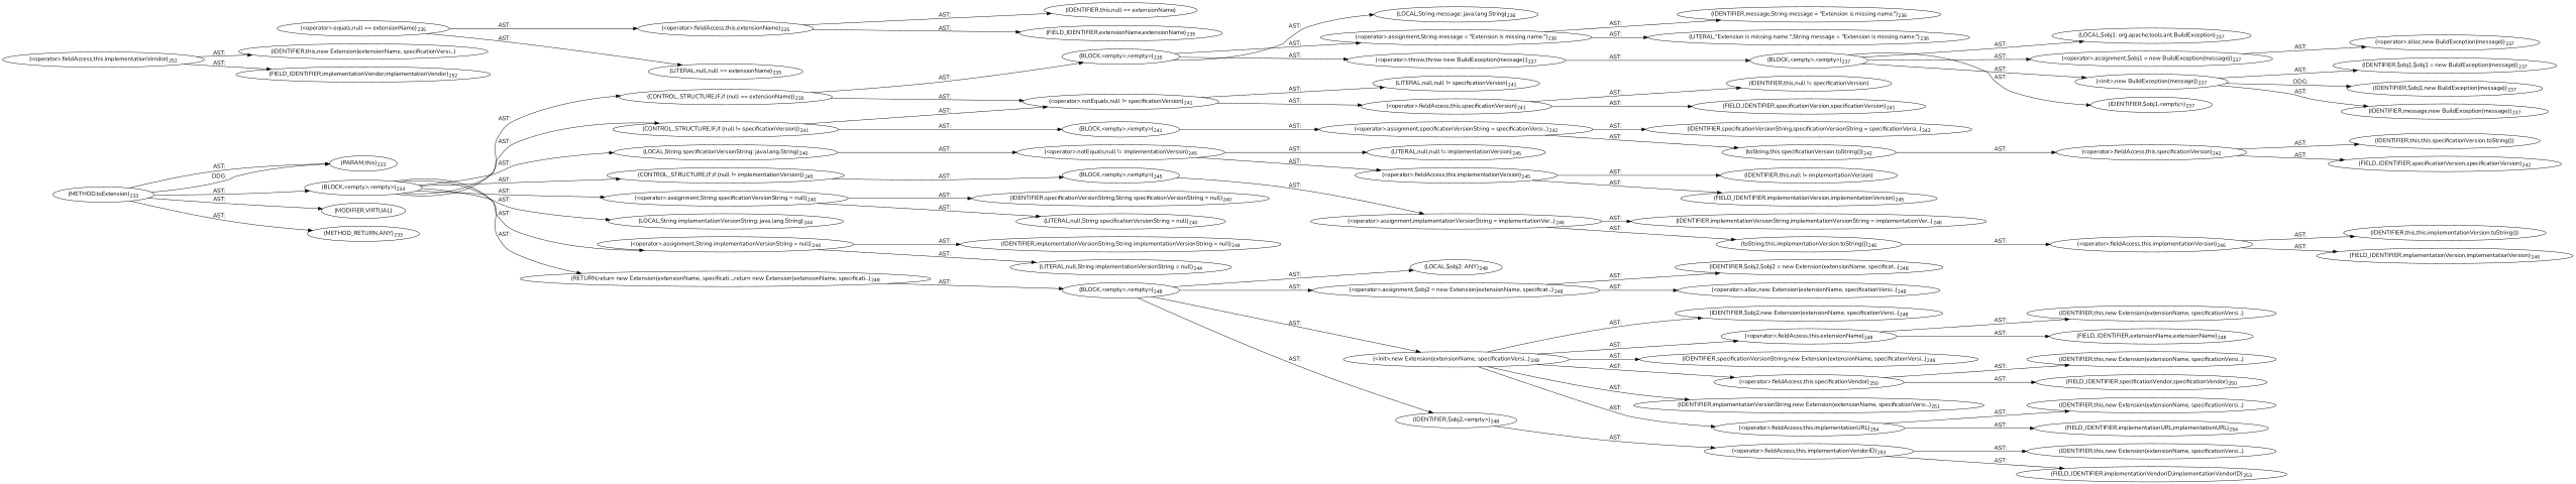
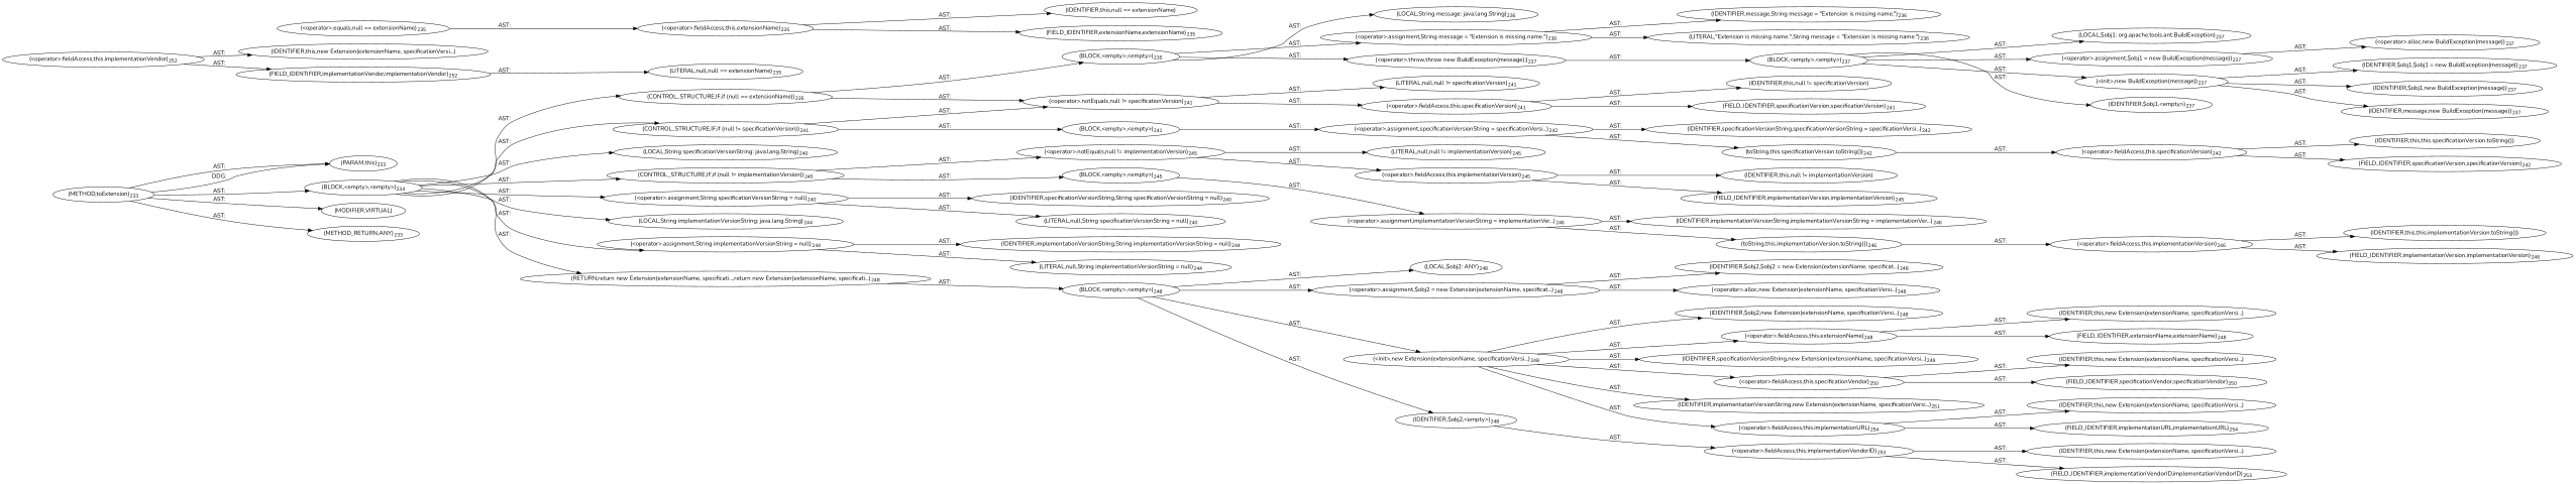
  digraph {
    fontname=Nunito
    rankdir=LR
    node [fontname=Nunito]
    edge [fontname=Nunito]
    n1 [label=<(METHOD,toExtension)<SUB>233</SUB>>]
    n2 [label=<(PARAM,this)<SUB>233</SUB>>]
    n3 [label=<(BLOCK,&lt;empty&gt;,&lt;empty&gt;)<SUB>234</SUB>>]
    n4 [label=<(MODIFIER,VIRTUAL)>]
    n5 [label=<(METHOD_RETURN,ANY)<SUB>233</SUB>>]
    n6 [label=<(CONTROL_STRUCTURE,IF,if (null == extensionName))<SUB>235</SUB>>]
    n7 [label=<(LOCAL,String specificationVersionString: java.lang.String)<SUB>240</SUB>>]
    n8 [label=<(&lt;operator&gt;.assignment,String specificationVersionString = null)<SUB>240</SUB>>]
    n9 [label=<(CONTROL_STRUCTURE,IF,if (null != specificationVersion))<SUB>241</SUB>>]
    n10 [label=<(LOCAL,String implementationVersionString: java.lang.String)<SUB>244</SUB>>]
    n11 [label=<(&lt;operator&gt;.assignment,String implementationVersionString = null)<SUB>244</SUB>>]
    n12 [label=<(CONTROL_STRUCTURE,IF,if (null != implementationVersion))<SUB>245</SUB>>]
    n13 [label=<(RETURN,return new Extension(extensionName, specificati...,return new Extension(extensionName, specificati...)<SUB>248</SUB>>]
    n14 [label=<(BLOCK,&lt;empty&gt;,&lt;empty&gt;)<SUB>235</SUB>>]
    n15 [label=<(&lt;operator&gt;.notEquals,null != specificationVersion)<SUB>241</SUB>>]
    n16 [label=<(IDENTIFIER,specificationVersionString,String specificationVersionString = null)<SUB>240</SUB>>]
    n17 [label=<(LITERAL,null,String specificationVersionString = null)<SUB>240</SUB>>]
    n18 [label=<(BLOCK,&lt;empty&gt;,&lt;empty&gt;)<SUB>241</SUB>>]
    n19 [label=<(IDENTIFIER,implementationVersionString,String implementationVersionString = null)<SUB>244</SUB>>]
    n20 [label=<(LITERAL,null,String implementationVersionString = null)<SUB>244</SUB>>]
    n21 [label=<(&lt;operator&gt;.notEquals,null != implementationVersion)<SUB>245</SUB>>]
    n22 [label=<(BLOCK,&lt;empty&gt;,&lt;empty&gt;)<SUB>245</SUB>>]
    n23 [label=<(BLOCK,&lt;empty&gt;,&lt;empty&gt;)<SUB>248</SUB>>]
    n24 [label=<(&lt;operator&gt;.equals,null == extensionName)<SUB>235</SUB>>]
    n25 [label=<(LITERAL,null,null == extensionName)<SUB>235</SUB>>]
    n26 [label=<(&lt;operator&gt;.fieldAccess,this.extensionName)<SUB>235</SUB>>]
    n27 [label=<(LOCAL,String message: java.lang.String)<SUB>236</SUB>>]
    n28 [label=<(&lt;operator&gt;.assignment,String message = &quot;Extension is missing name.&quot;)<SUB>236</SUB>>]
    n29 [label=<(&lt;operator&gt;.throw,throw new BuildException(message);)<SUB>237</SUB>>]
    n30 [label=<(IDENTIFIER,this,null == extensionName)>]
    n31 [label=<(FIELD_IDENTIFIER,extensionName,extensionName)<SUB>235</SUB>>]
    n32 [label=<(IDENTIFIER,message,String message = &quot;Extension is missing name.&quot;)<SUB>236</SUB>>]
    n33 [label=<(LITERAL,&quot;Extension is missing name.&quot;,String message = &quot;Extension is missing name.&quot;)<SUB>236</SUB>>]
    n34 [label=<(BLOCK,&lt;empty&gt;,&lt;empty&gt;)<SUB>237</SUB>>]
    n35 [label=<(LOCAL,$obj1: org.apache.tools.ant.BuildException)<SUB>237</SUB>>]
    n36 [label=<(&lt;operator&gt;.assignment,$obj1 = new BuildException(message))<SUB>237</SUB>>]
    n37 [label=<(&lt;init&gt;,new BuildException(message))<SUB>237</SUB>>]
    n38 [label=<(IDENTIFIER,$obj1,&lt;empty&gt;)<SUB>237</SUB>>]
    n39 [label=<(&lt;operator&gt;.alloc,new BuildException(message))<SUB>237</SUB>>]
    n40 [label=<(IDENTIFIER,$obj1,$obj1 = new BuildException(message))<SUB>237</SUB>>]
    n41 [label=<(IDENTIFIER,$obj1,new BuildException(message))<SUB>237</SUB>>]
    n42 [label=<(IDENTIFIER,message,new BuildException(message))<SUB>237</SUB>>]
    n43 [label=<(LITERAL,null,null != specificationVersion)<SUB>241</SUB>>]
    n44 [label=<(&lt;operator&gt;.fieldAccess,this.specificationVersion)<SUB>241</SUB>>]
    n45 [label=<(&lt;operator&gt;.assignment,specificationVersionString = specificationVersi...)<SUB>242</SUB>>]
    n46 [label=<(IDENTIFIER,this,null != specificationVersion)>]
    n47 [label=<(FIELD_IDENTIFIER,specificationVersion,specificationVersion)<SUB>241</SUB>>]
    n48 [label=<(IDENTIFIER,specificationVersionString,specificationVersionString = specificationVersi...)<SUB>242</SUB>>]
    n49 [label=<(toString,this.specificationVersion.toString())<SUB>242</SUB>>]
    n50 [label=<(&lt;operator&gt;.fieldAccess,this.specificationVersion)<SUB>242</SUB>>]
    n51 [label=<(IDENTIFIER,this,this.specificationVersion.toString())>]
    n52 [label=<(FIELD_IDENTIFIER,specificationVersion,specificationVersion)<SUB>242</SUB>>]
    n53 [label=<(LITERAL,null,null != implementationVersion)<SUB>245</SUB>>]
    n54 [label=<(&lt;operator&gt;.fieldAccess,this.implementationVersion)<SUB>245</SUB>>]
    n55 [label=<(&lt;operator&gt;.assignment,implementationVersionString = implementationVer...)<SUB>246</SUB>>]
    n56 [label=<(IDENTIFIER,this,null != implementationVersion)>]
    n57 [label=<(FIELD_IDENTIFIER,implementationVersion,implementationVersion)<SUB>245</SUB>>]
    n58 [label=<(IDENTIFIER,implementationVersionString,implementationVersionString = implementationVer...)<SUB>246</SUB>>]
    n59 [label=<(toString,this.implementationVersion.toString())<SUB>246</SUB>>]
    n60 [label=<(&lt;operator&gt;.fieldAccess,this.implementationVersion)<SUB>246</SUB>>]
    n61 [label=<(IDENTIFIER,this,this.implementationVersion.toString())>]
    n62 [label=<(FIELD_IDENTIFIER,implementationVersion,implementationVersion)<SUB>246</SUB>>]
    n63 [label=<(LOCAL,$obj2: ANY)<SUB>248</SUB>>]
    n64 [label=<(&lt;operator&gt;.assignment,$obj2 = new Extension(extensionName, specificat...)<SUB>248</SUB>>]
    n65 [label=<(&lt;init&gt;,new Extension(extensionName, specificationVersi...)<SUB>248</SUB>>]
    n66 [label=<(IDENTIFIER,$obj2,&lt;empty&gt;)<SUB>248</SUB>>]
    n67 [label=<(IDENTIFIER,$obj2,$obj2 = new Extension(extensionName, specificat...)<SUB>248</SUB>>]
    n68 [label=<(&lt;operator&gt;.alloc,new Extension(extensionName, specificationVersi...)<SUB>248</SUB>>]
    n69 [label=<(IDENTIFIER,$obj2,new Extension(extensionName, specificationVersi...)<SUB>248</SUB>>]
    n70 [label=<(&lt;operator&gt;.fieldAccess,this.extensionName)<SUB>248</SUB>>]
    n71 [label=<(IDENTIFIER,specificationVersionString,new Extension(extensionName, specificationVersi...)<SUB>249</SUB>>]
    n72 [label=<(&lt;operator&gt;.fieldAccess,this.specificationVendor)<SUB>250</SUB>>]
    n73 [label=<(IDENTIFIER,implementationVersionString,new Extension(extensionName, specificationVersi...)<SUB>251</SUB>>]
    n74 [label=<(&lt;operator&gt;.fieldAccess,this.implementationURL)<SUB>254</SUB>>]
    n75 [label=<(&lt;operator&gt;.fieldAccess,this.implementationVendorID)<SUB>253</SUB>>]
    n76 [label=<(IDENTIFIER,this,new Extension(extensionName, specificationVersi...)>]
    n77 [label=<(FIELD_IDENTIFIER,extensionName,extensionName)<SUB>248</SUB>>]
    n78 [label=<(IDENTIFIER,this,new Extension(extensionName, specificationVersi...)>]
    n79 [label=<(FIELD_IDENTIFIER,specificationVendor,specificationVendor)<SUB>250</SUB>>]
    n80 [label=<(&lt;operator&gt;.fieldAccess,this.implementationVendor)<SUB>252</SUB>>]
    n81 [label=<(IDENTIFIER,this,new Extension(extensionName, specificationVersi...)>]
    n82 [label=<(FIELD_IDENTIFIER,implementationVendor,implementationVendor)<SUB>252</SUB>>]
    n83 [label=<(IDENTIFIER,this,new Extension(extensionName, specificationVersi...)>]
    n84 [label=<(FIELD_IDENTIFIER,implementationVendorID,implementationVendorID)<SUB>253</SUB>>]
    n85 [label=<(IDENTIFIER,this,new Extension(extensionName, specificationVersi...)>]
    n86 [label=<(FIELD_IDENTIFIER,implementationURL,implementationURL)<SUB>254</SUB>>]
    n1 -> n2 [label="AST: "]
    n1 -> n2 [label="DDG: "]
    n1 -> n3 [label="AST: "]
    n1 -> n4 [label="AST: "]
    n1 -> n5 [label="AST: "]
    n3 -> n6 [label="AST: "]
    n3 -> n7 [label="AST: "]
    n3 -> n8 [label="AST: "]
    n3 -> n9 [label="AST: "]
    n3 -> n10 [label="AST: "]
    n3 -> n11 [label="AST: "]
    n3 -> n12 [label="AST: "]
    n3 -> n13 [label="AST: "]
    n6 -> n14 [label="AST: "]
    n6 -> n15 [label="AST: "]
    n8 -> n16 [label="AST: "]
    n8 -> n17 [label="AST: "]
    n9 -> n15 [label="AST: "]
    n9 -> n18 [label="AST: "]
    n11 -> n19 [label="AST: "]
    n11 -> n20 [label="AST: "]
-   n7 -> n21 [label="AST: "]
+   n12 -> n21 [label="AST: "]
    n12 -> n22 [label="AST: "]
    n13 -> n23 [label="AST: "]
    n14 -> n27 [label="AST: "]
    n14 -> n28 [label="AST: "]
    n14 -> n29 [label="AST: "]
    n15 -> n43 [label="AST: "]
    n15 -> n44 [label="AST: "]
    n18 -> n45 [label="AST: "]
    n21 -> n53 [label="AST: "]
    n21 -> n54 [label="AST: "]
    n22 -> n55 [label="AST: "]
    n23 -> n63 [label="AST: "]
    n23 -> n64 [label="AST: "]
    n23 -> n65 [label="AST: "]
    n23 -> n66 [label="AST: "]
-   n24 -> n25 [label="AST: "]
+   n82 -> n25 [label="AST: "]
    n24 -> n26 [label="AST: "]
    n26 -> n30 [label="AST: "]
    n26 -> n31 [label="AST: "]
    n28 -> n32 [label="AST: "]
    n28 -> n33 [label="AST: "]
    n29 -> n34 [label="AST: "]
    n34 -> n35 [label="AST: "]
    n34 -> n36 [label="AST: "]
    n34 -> n37 [label="AST: "]
    n34 -> n38 [label="AST: "]
    n36 -> n39 [label="AST: "]
    n37 -> n40 [label="AST: "]
-   n37 -> n41 [label="DDG: "]
+   n37 -> n41 [label="AST: "]
    n37 -> n42 [label="AST: "]
    n44 -> n46 [label="AST: "]
    n44 -> n47 [label="AST: "]
    n45 -> n48 [label="AST: "]
    n45 -> n49 [label="AST: "]
    n49 -> n50 [label="AST: "]
    n50 -> n51 [label="AST: "]
    n50 -> n52 [label="AST: "]
    n54 -> n56 [label="AST: "]
    n54 -> n57 [label="AST: "]
    n55 -> n58 [label="AST: "]
    n55 -> n59 [label="AST: "]
    n59 -> n60 [label="AST: "]
    n60 -> n61 [label="AST: "]
    n60 -> n62 [label="AST: "]
    n64 -> n67 [label="AST: "]
    n64 -> n68 [label="AST: "]
    n65 -> n69 [label="AST: "]
    n65 -> n70 [label="AST: "]
    n65 -> n71 [label="AST: "]
    n65 -> n72 [label="AST: "]
    n65 -> n73 [label="AST: "]
    n65 -> n74 [label="AST: "]
    n66 -> n75 [label="AST: "]
    n70 -> n76 [label="AST: "]
    n70 -> n77 [label="AST: "]
    n72 -> n78 [label="AST: "]
    n72 -> n79 [label="AST: "]
    n74 -> n85 [label="AST: "]
    n74 -> n86 [label="AST: "]
    n75 -> n83 [label="AST: "]
    n75 -> n84 [label="AST: "]
    n80 -> n81 [label="AST: "]
    n80 -> n82 [label="AST: "]
  }
